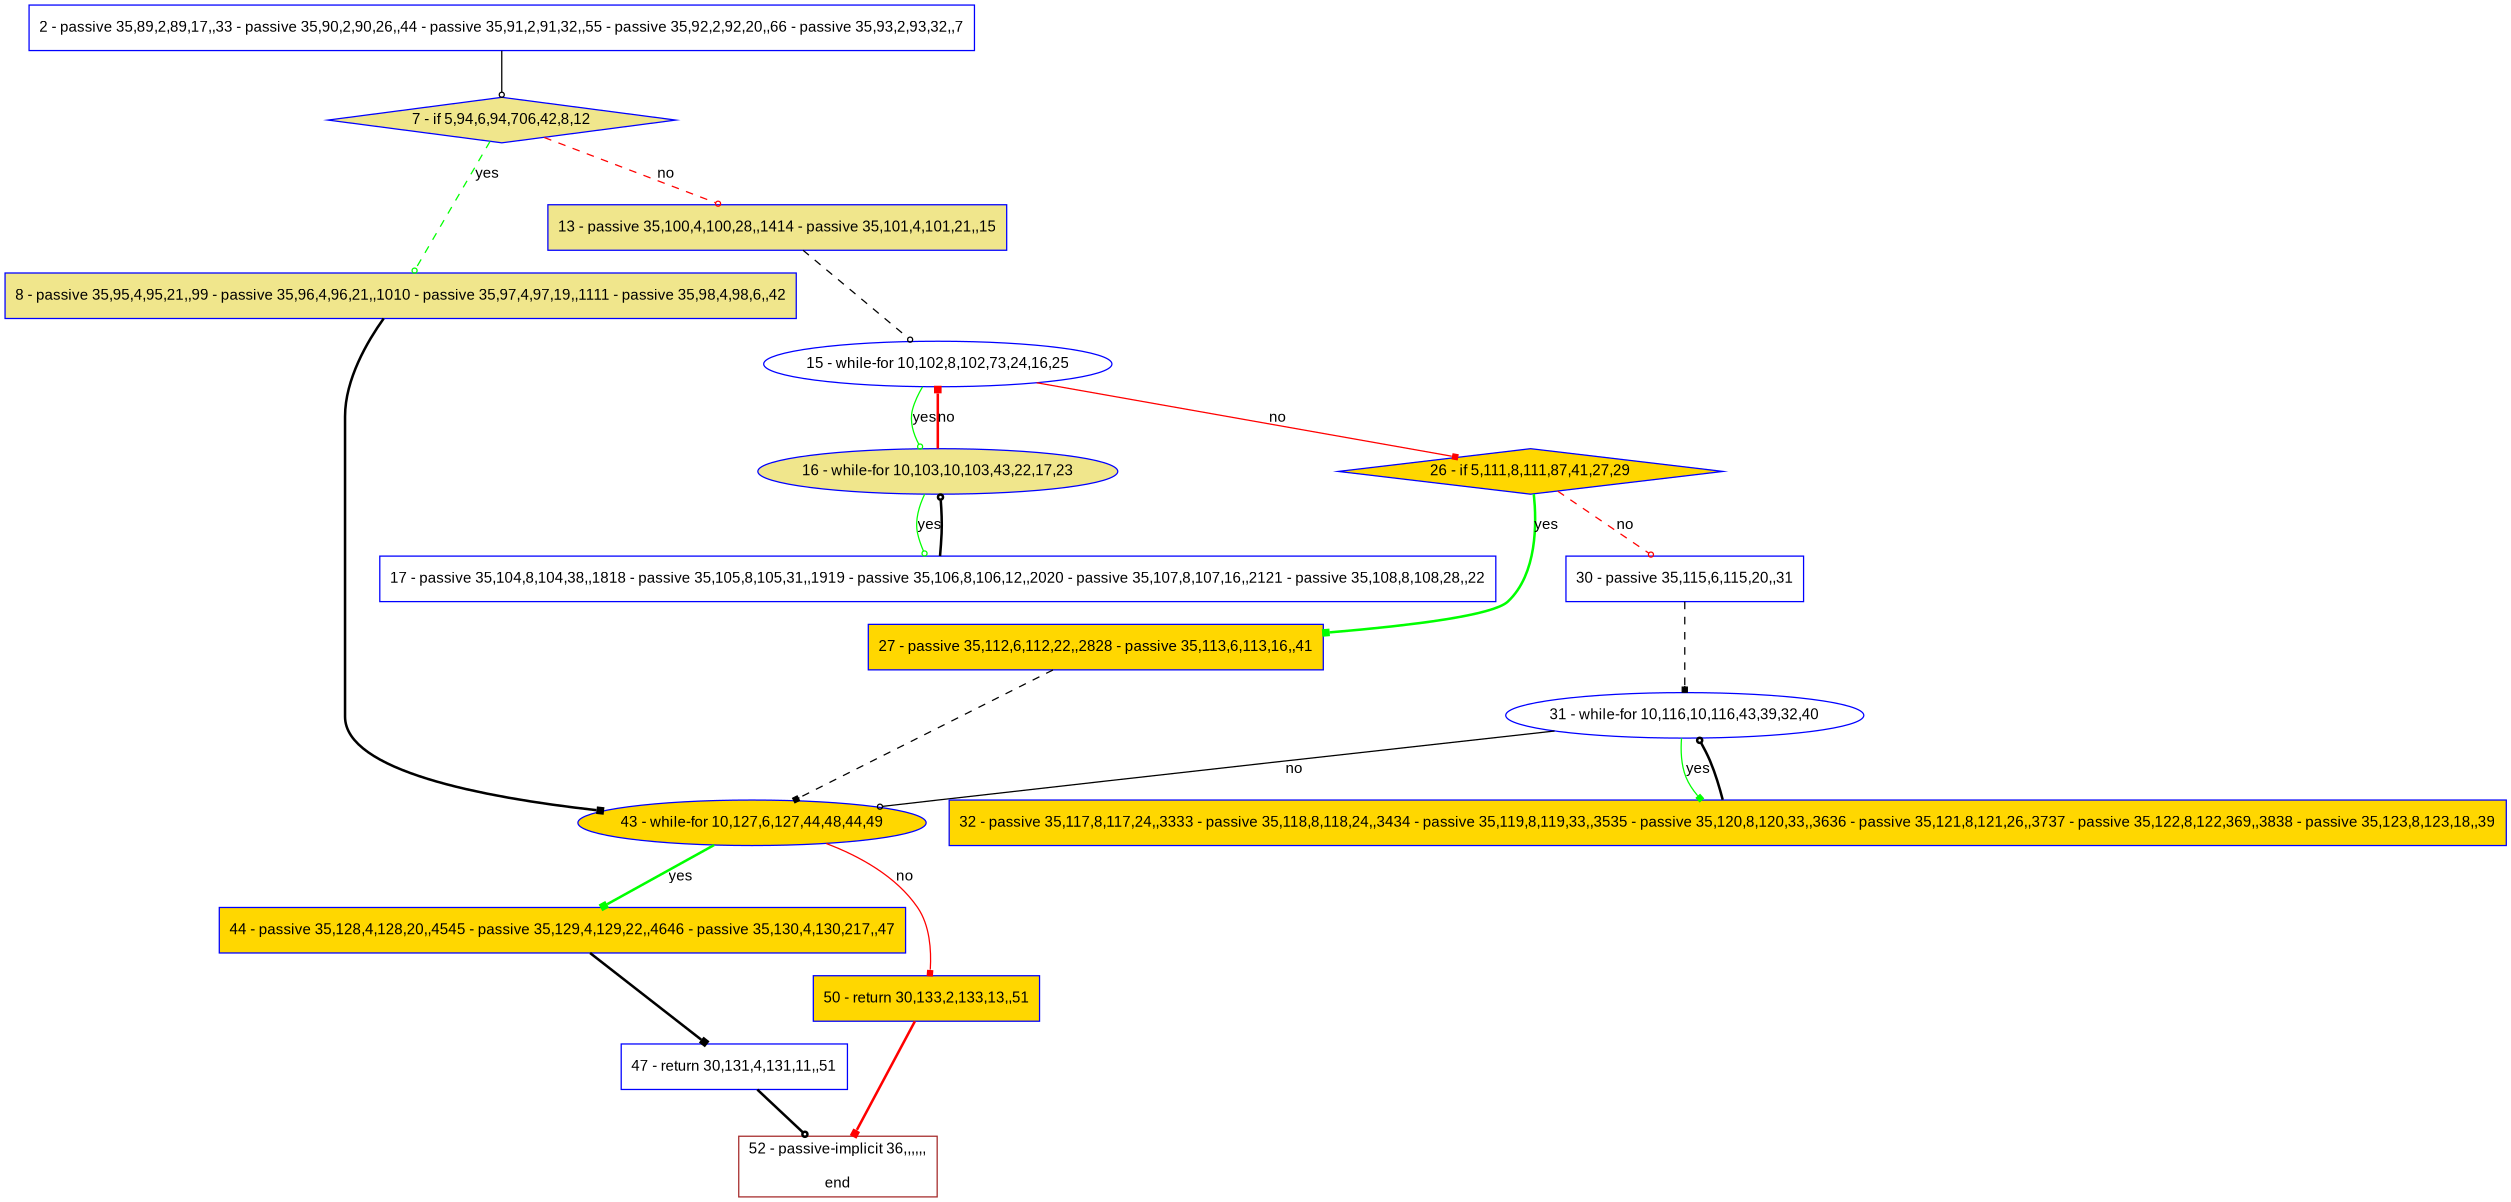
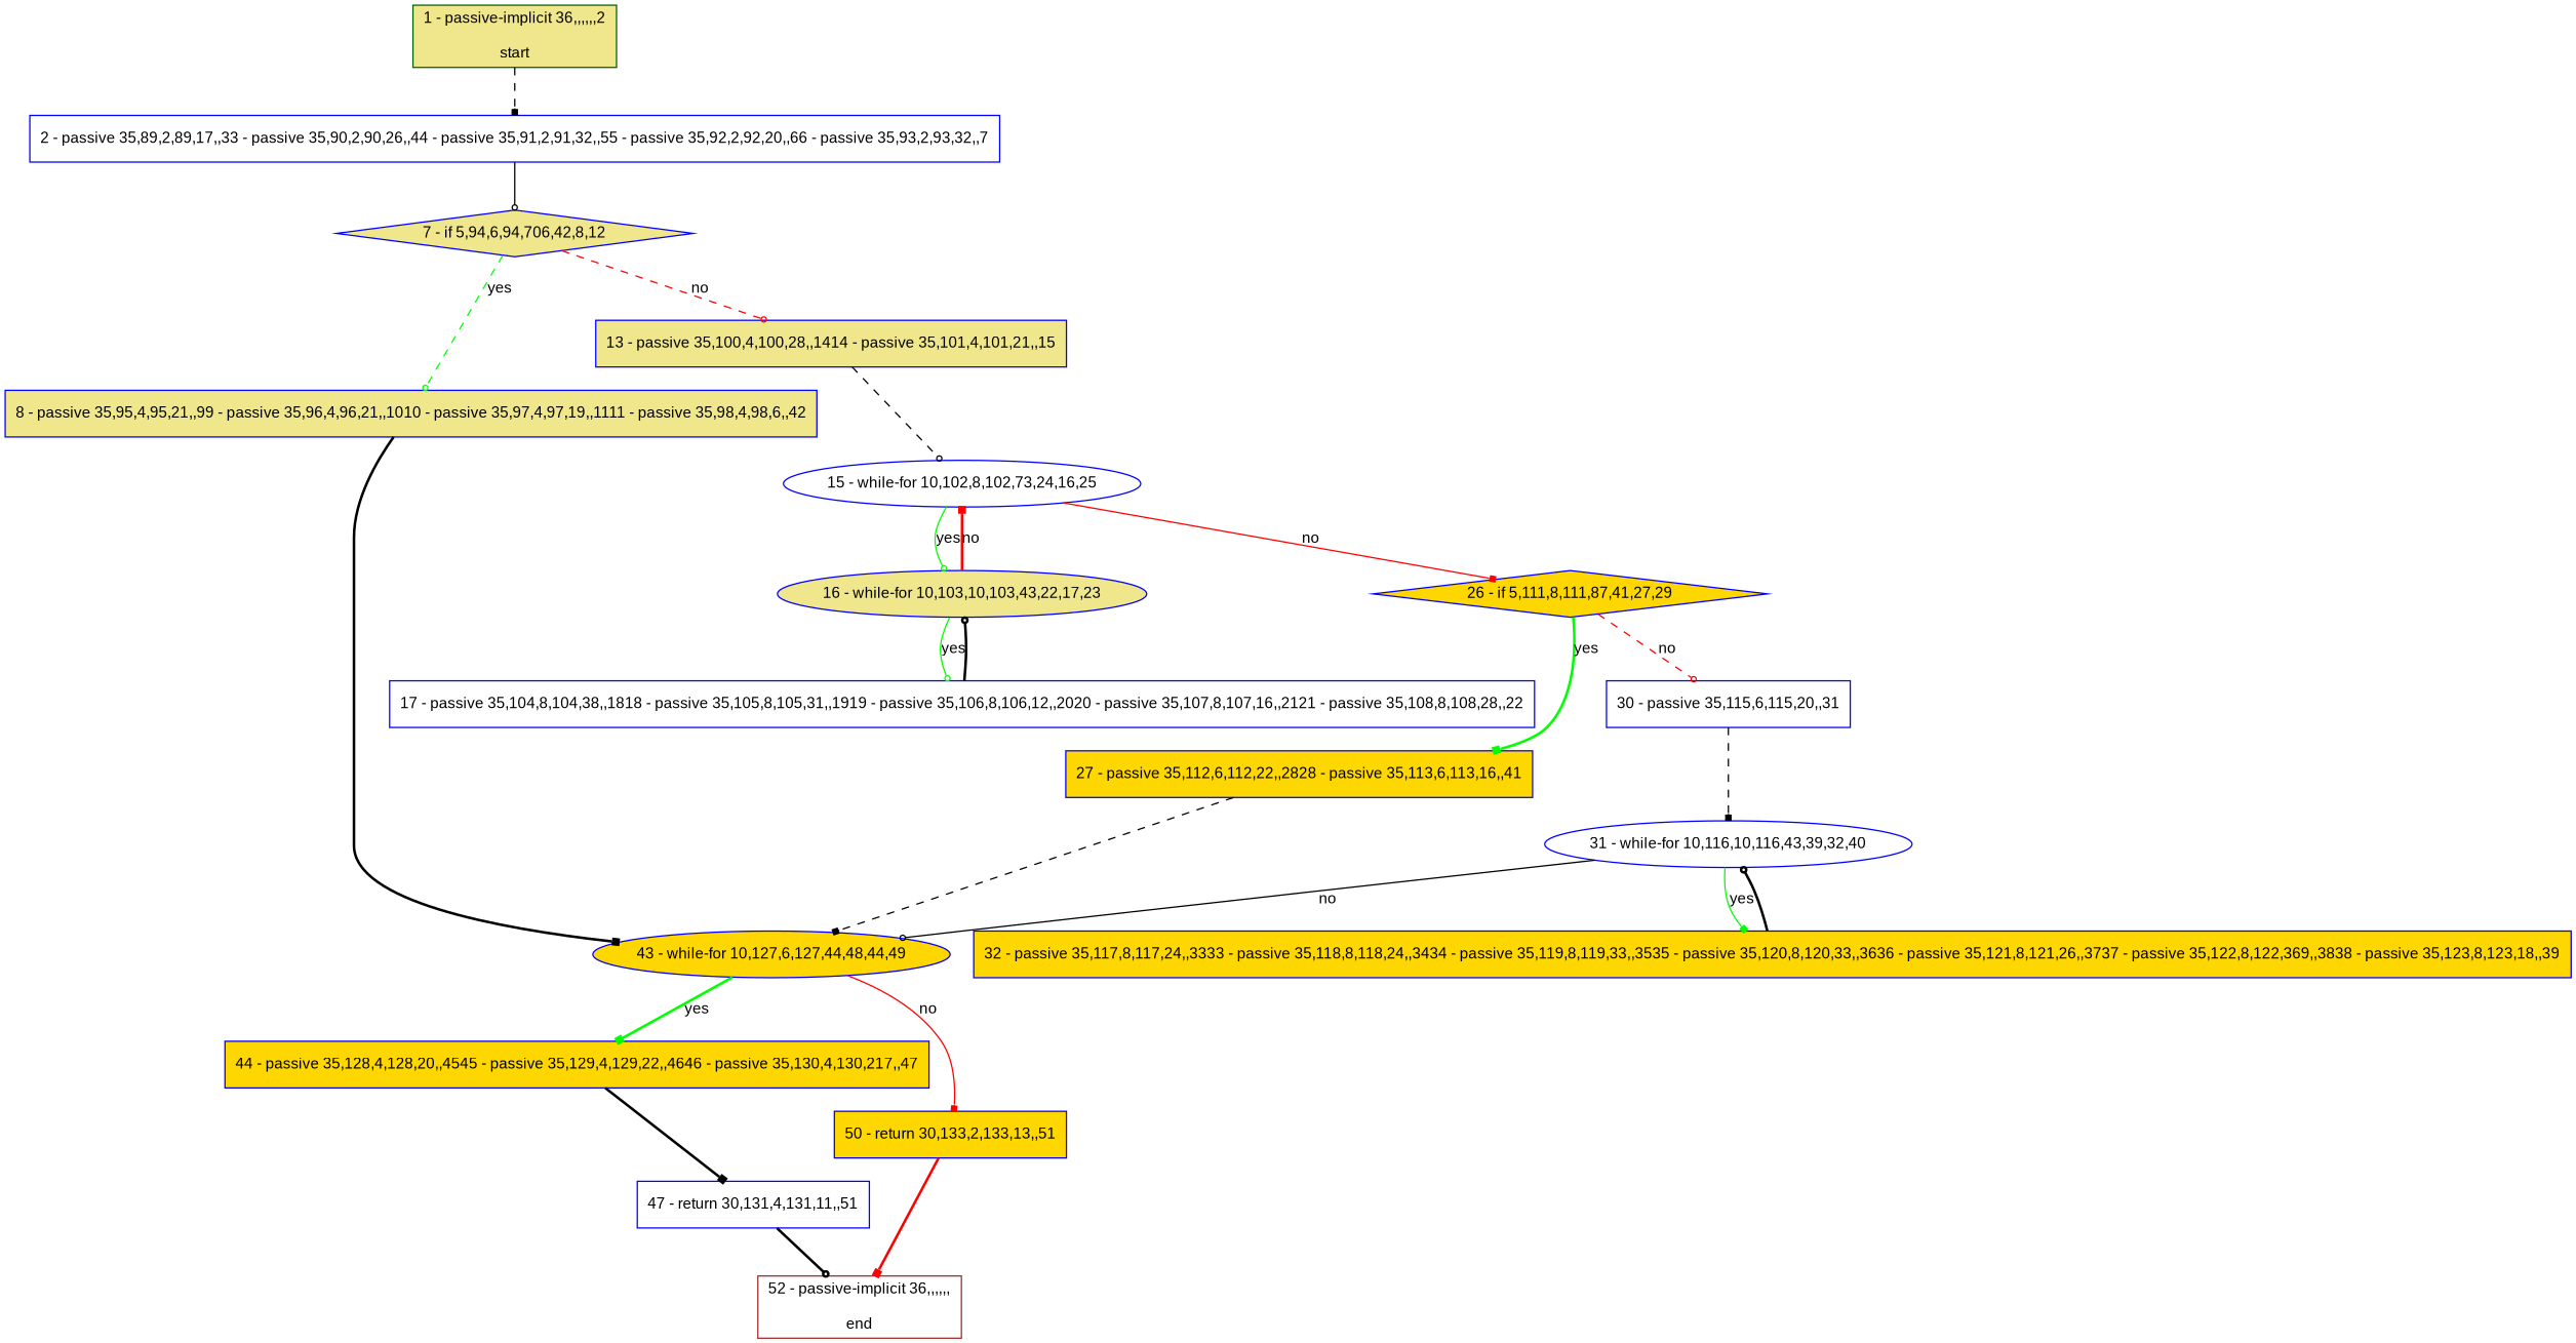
  digraph {
    bgcolor=white
    compound=true
    fillcolor="#FFFFCC"
    fontname="Liberation Sans"
    fontsize=12
    pack=true
    packmode=clust
    style="rounded,filled"
    node [color="#0000ff" compound=true fillcolor=white fixedsize=false fontname="Liberation Sans" fontsize=12 node_initialized=no shape=box style=filled]
    edge [arrowhead=box arrowsize=0.5 arrowtail=none color="#000000" compound=true dir=forward fontcolor=black fontname="Liberation Sans" fontsize=12 style=bold]
    n1 [label="2 - passive 35,89,2,89,17,,33 - passive 35,90,2,90,26,,44 - passive 35,91,2,91,32,,55 - passive 35,92,2,92,20,,66 - passive 35,93,2,93,32,,7"]
    n2 [fillcolor=khaki label="7 - if 5,94,6,94,706,42,8,12" shape=diamond]
    n3 [fillcolor=khaki label="8 - passive 35,95,4,95,21,,99 - passive 35,96,4,96,21,,1010 - passive 35,97,4,97,19,,1111 - passive 35,98,4,98,6,,42"]
    n4 [fillcolor=khaki label="13 - passive 35,100,4,100,28,,1414 - passive 35,101,4,101,21,,15"]
+   n5 [color="#006400" fillcolor=khaki label="1 - passive-implicit 36,,,,,,2\n\nstart"]
    n6 [fillcolor=gold label="43 - while-for 10,127,6,127,44,48,44,49" shape=oval]
    n7 [label="15 - while-for 10,102,8,102,73,24,16,25" shape=oval]
    n8 [fillcolor=gold label="44 - passive 35,128,4,128,20,,4545 - passive 35,129,4,129,22,,4646 - passive 35,130,4,130,217,,47"]
    n9 [fillcolor=gold label="50 - return 30,133,2,133,13,,51"]
    n10 [fillcolor=khaki label="16 - while-for 10,103,10,103,43,22,17,23" shape=oval]
    n11 [fillcolor=gold label="26 - if 5,111,8,111,87,41,27,29" shape=diamond]
    n12 [label="47 - return 30,131,4,131,11,,51"]
    n13 [color="#a52a2a" label="52 - passive-implicit 36,,,,,,\n\nend"]
    n14 [label="17 - passive 35,104,8,104,38,,1818 - passive 35,105,8,105,31,,1919 - passive 35,106,8,106,12,,2020 - passive 35,107,8,107,16,,2121 - passive 35,108,8,108,28,,22"]
    n15 [fillcolor=gold label="27 - passive 35,112,6,112,22,,2828 - passive 35,113,6,113,16,,41"]
    n16 [label="30 - passive 35,115,6,115,20,,31"]
    n17 [label="31 - while-for 10,116,10,116,43,39,32,40" shape=oval]
    n18 [fillcolor=gold label="32 - passive 35,117,8,117,24,,3333 - passive 35,118,8,118,24,,3434 - passive 35,119,8,119,33,,3535 - passive 35,120,8,120,33,,3636 - passive 35,121,8,121,26,,3737 - passive 35,122,8,122,369,,3838 - passive 35,123,8,123,18,,39"]
    n1 -> n2 [arrowhead=odot style=solid]
    n2 -> n3 [arrowhead=odot color="#00ff00" label=yes style=dashed]
    n2 -> n4 [arrowhead=odot color="#ff0000" label=no style=dashed]
    n3 -> n6
    n4 -> n7 [arrowhead=odot style=dashed]
+   n5 -> n1 [style=dashed]
    n6 -> n8 [color="#00ff00" label=yes]
    n6 -> n9 [color="#ff0000" label=no style=solid]
    n7 -> n10 [arrowhead=odot color="#00ff00" label=yes style=solid]
    n7 -> n11 [color="#ff0000" label=no style=solid]
    n8 -> n12
    n9 -> n13 [color="#ff0000"]
    n10 -> n7 [color="#ff0000" label=no]
    n10 -> n14 [arrowhead=odot color="#00ff00" label=yes style=solid]
    n11 -> n15 [color="#00ff00" label=yes]
    n11 -> n16 [arrowhead=odot color="#ff0000" label=no style=dashed]
    n12 -> n13 [arrowhead=odot]
    n14 -> n10 [arrowhead=odot]
    n15 -> n6 [style=dashed]
    n16 -> n17 [style=dashed]
    n17 -> n6 [arrowhead=odot label=no style=solid]
    n17 -> n18 [color="#00ff00" label=yes style=solid]
    n18 -> n17 [arrowhead=odot]
  }
